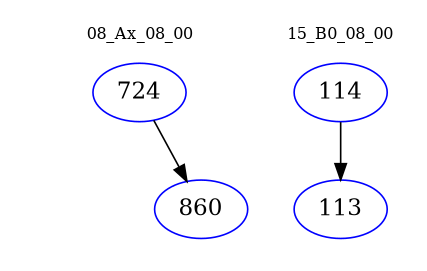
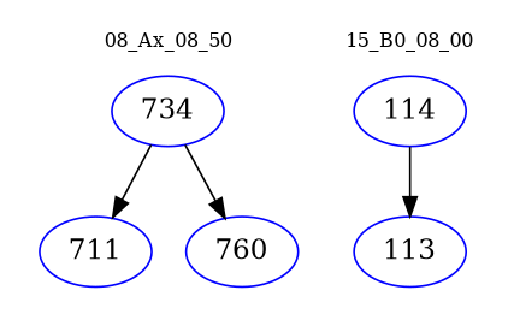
  digraph {
    node [color=blue]
    edge [color=black]
-   n1 [label=724]
-   n3 [label=860]
+   n1 [label=734]
+   n2 [label=711]
+   n3 [label=760]
    n4 [label=114]
    n5 [label=113]
    subgraph cluster_1 {
      color=white
      fontsize=10
-     label="08_Ax_08_00"
+     label="08_Ax_08_50"
      n1
+     n2
      n3
    }
    subgraph cluster_2 {
      color=white
      fontsize=10
      label="15_B0_08_00"
      n4
      n5
    }
+   n1 -> n2
    n1 -> n3
    n4 -> n5
  }
